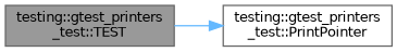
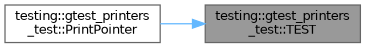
  digraph {
    rankdir=LR
    node [fontname=Helvetica fontsize=10 shape=box style=filled]
    n1 [color=gray40 fillcolor=grey60 fontcolor=black height=0.2 label="testing::gtest_printers\l_test::TEST" width=0.4]
    n2 [color=grey40 fillcolor=white height=0.2 label="testing::gtest_printers\l_test::PrintPointer" width=0.4]
-   n1 -> n2 [color=steelblue1 fontname=Helvetica fontsize=10 labelfontname=Helvetica labelfontsize=10 style=solid]
+   n2 -> n1 [color=steelblue1 fontname=Helvetica fontsize=10 labelfontname=Helvetica labelfontsize=10 style=solid]
  }
